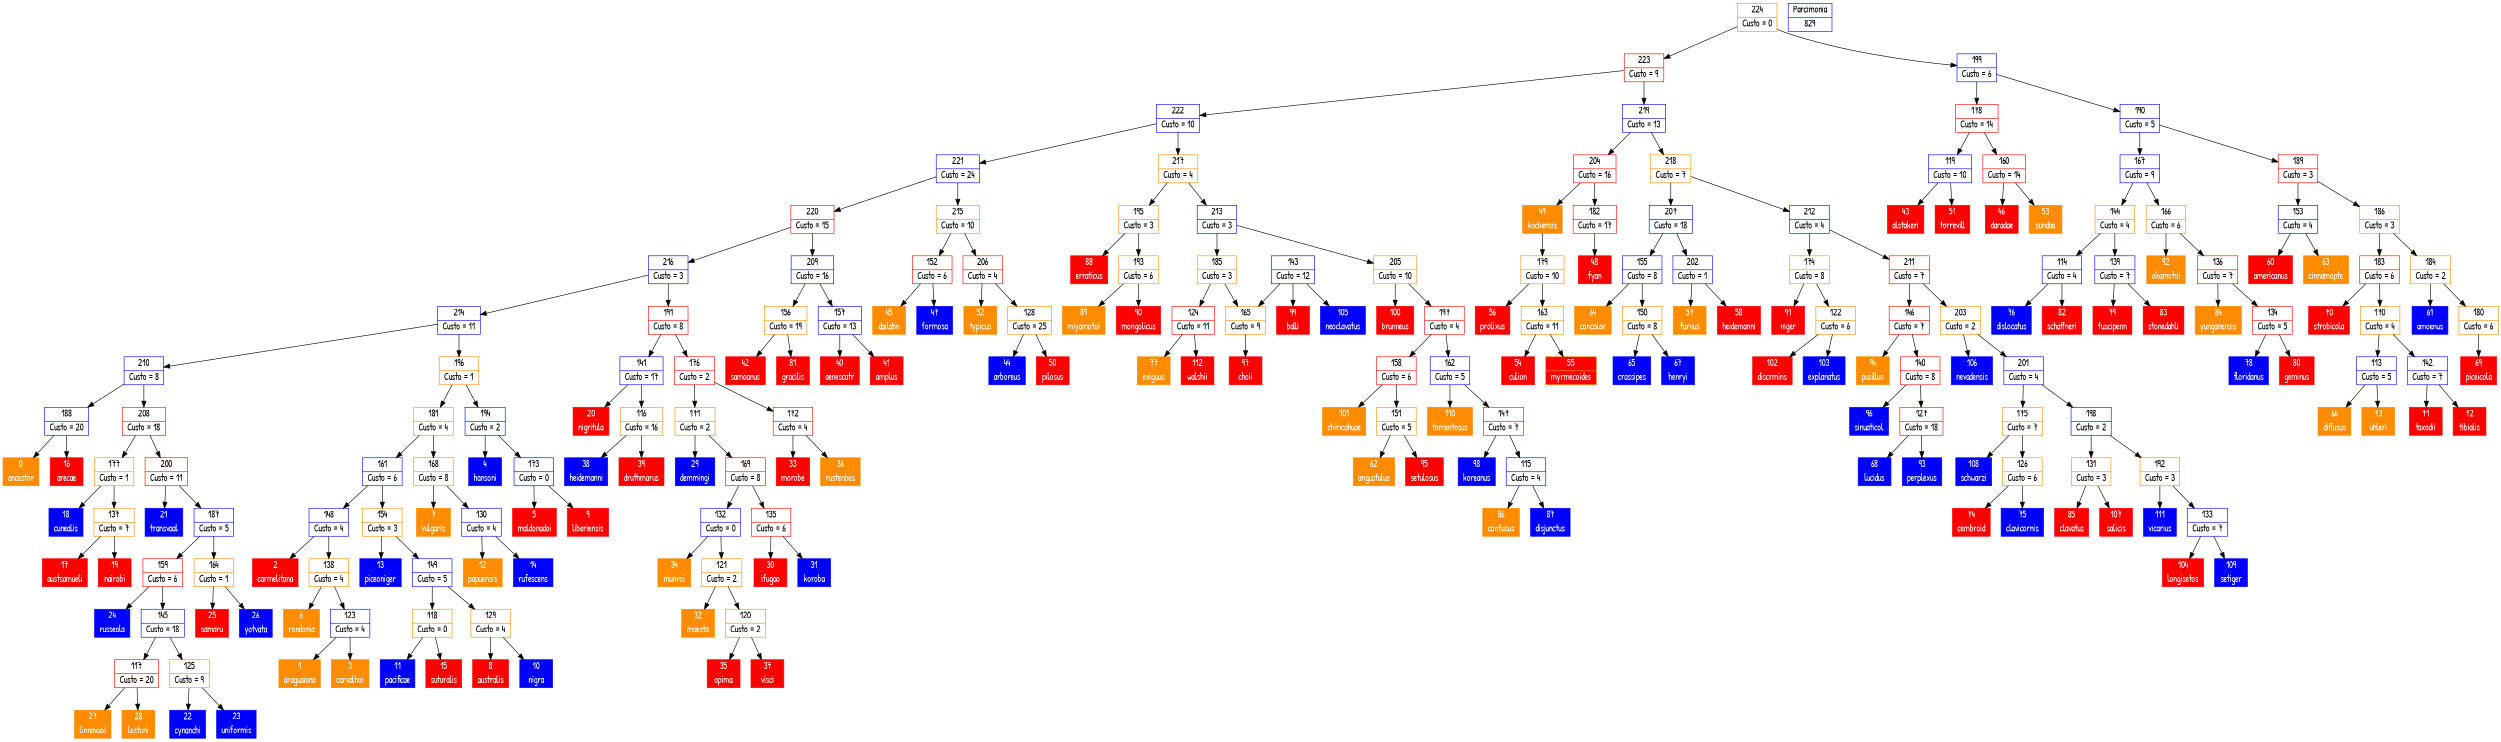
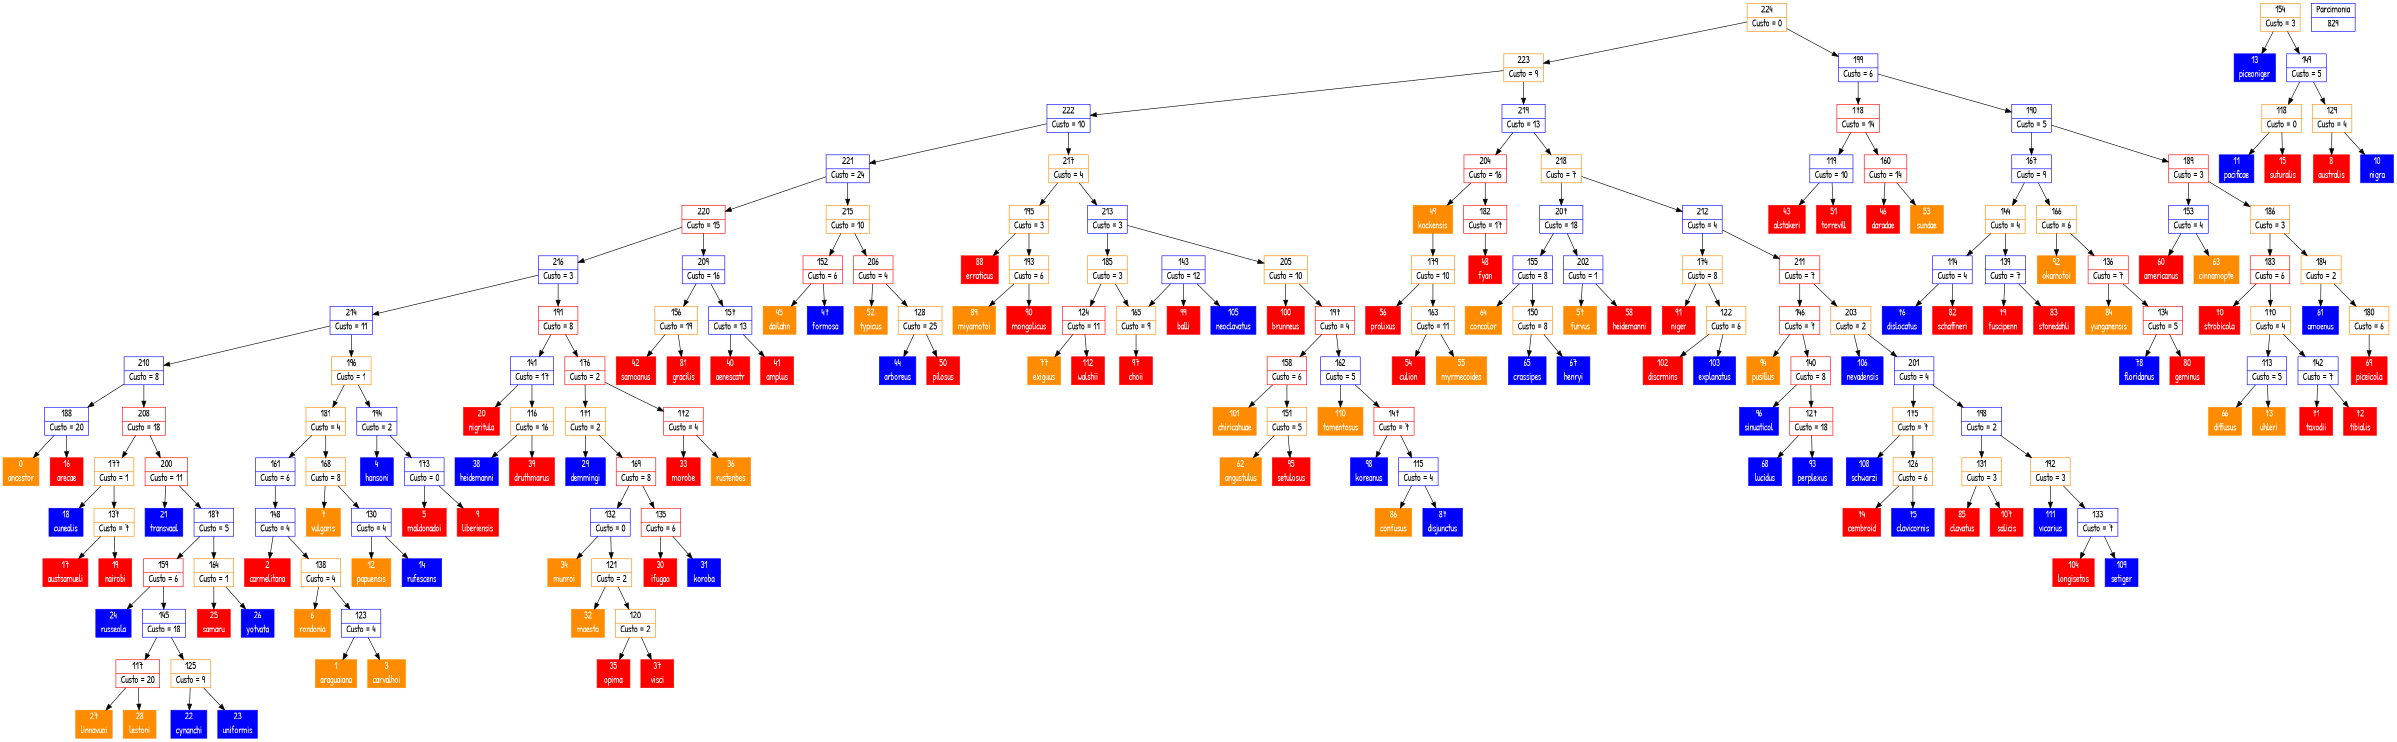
  digraph {
    fontname="Patrick Hand"
    node [color=red fontname="Patrick Hand" shape=record]
    edge [fontname="Patrick Hand"]
    n1 [color=darkorange fontcolor=white fontsize=14 height=0.5 label="{0 | ancestor}" style=filled]
    n2 [color=darkorange fontcolor=white fontsize=14 height=0.5 label="{1 | araguaiana}" style=filled]
    n3 [fontcolor=white fontsize=14 height=0.5 label="{2 | carmelitana}" style=filled]
    n4 [color=darkorange fontcolor=white fontsize=14 height=0.5 label="{3 | carvalhoi}" style=filled]
    n5 [color=blue fontcolor=white fontsize=14 height=0.5 label="{4 | hansoni}" style=filled]
    n6 [fontcolor=white fontsize=14 height=0.5 label="{5 | maldonadoi}" style=filled]
    n7 [color=darkorange fontcolor=white fontsize=14 height=0.5 label="{6 | rondonia}" style=filled]
    n8 [color=darkorange fontcolor=white fontsize=14 height=0.5 label="{7 | vulgaris}" style=filled]
    n9 [fontcolor=white fontsize=14 height=0.5 label="{8 | australis}" style=filled]
    n10 [fontcolor=white fontsize=14 height=0.5 label="{9 | liberiensis}" style=filled]
    n11 [color=blue fontcolor=white fontsize=14 height=0.5 label="{10 | nigra}" style=filled]
    n12 [color=blue fontcolor=white fontsize=14 height=0.5 label="{11 | pacificae}" style=filled]
    n13 [color=darkorange fontcolor=white fontsize=14 height=0.5 label="{12 | papuensis}" style=filled]
    n14 [color=blue fontcolor=white fontsize=14 height=0.5 label="{13 | piceoniger}" style=filled]
    n15 [color=blue fontcolor=white fontsize=14 height=0.5 label="{14 | rufescens}" style=filled]
    n16 [fontcolor=white fontsize=14 height=0.5 label="{15 | suturalis}" style=filled]
    n17 [fontcolor=white fontsize=14 height=0.5 label="{16 | arecae}" style=filled]
    n18 [fontcolor=white fontsize=14 height=0.5 label="{17 | austsamueli}" style=filled]
    n19 [color=blue fontcolor=white fontsize=14 height=0.5 label="{18 | cunealis}" style=filled]
    n20 [fontcolor=white fontsize=14 height=0.5 label="{19 | nairobi}" style=filled]
    n21 [fontcolor=white fontsize=14 height=0.5 label="{20 | nigritula}" style=filled]
    n22 [color=blue fontcolor=white fontsize=14 height=0.5 label="{21 | transvaal}" style=filled]
    n23 [color=blue fontcolor=white fontsize=14 height=0.5 label="{22 | cynanchi}" style=filled]
    n24 [color=blue fontcolor=white fontsize=14 height=0.5 label="{23 | uniformis}" style=filled]
    n25 [color=blue fontcolor=white fontsize=14 height=0.5 label="{24 | russeola}" style=filled]
    n26 [fontcolor=white fontsize=14 height=0.5 label="{25 | samaru}" style=filled]
    n27 [color=blue fontcolor=white fontsize=14 height=0.5 label="{26 | yotvata}" style=filled]
    n28 [color=darkorange fontcolor=white fontsize=14 height=0.5 label="{27 | linnavuoi}" style=filled]
    n29 [color=darkorange fontcolor=white fontsize=14 height=0.5 label="{28 | lestoni}" style=filled]
    n30 [color=blue fontcolor=white fontsize=14 height=0.5 label="{29 | demmingi}" style=filled]
    n31 [fontcolor=white fontsize=14 height=0.5 label="{30 | ifugao}" style=filled]
    n32 [color=blue fontcolor=white fontsize=14 height=0.5 label="{31 | koroba}" style=filled]
    n33 [color=darkorange fontcolor=white fontsize=14 height=0.5 label="{32 | maesta}" style=filled]
    n34 [fontcolor=white fontsize=14 height=0.5 label="{33 | morobe}" style=filled]
    n35 [color=darkorange fontcolor=white fontsize=14 height=0.5 label="{34 | munroi}" style=filled]
    n36 [fontcolor=white fontsize=14 height=0.5 label="{35 | opima}" style=filled]
    n37 [color=darkorange fontcolor=white fontsize=14 height=0.5 label="{36 | rustenbes}" style=filled]
    n38 [fontcolor=white fontsize=14 height=0.5 label="{37 | visci}" style=filled]
    n39 [color=blue fontcolor=white fontsize=14 height=0.5 label="{38 | heidemanni}" style=filled]
    n40 [fontcolor=white fontsize=14 height=0.5 label="{39 | druthmarus}" style=filled]
    n41 [fontcolor=white fontsize=14 height=0.5 label="{40 | aenescatr}" style=filled]
    n42 [fontcolor=white fontsize=14 height=0.5 label="{41 | amplus}" style=filled]
    n43 [fontcolor=white fontsize=14 height=0.5 label="{42 | samoanus}" style=filled]
    n44 [fontcolor=white fontsize=14 height=0.5 label="{43 | alstakeri}" style=filled]
    n45 [color=blue fontcolor=white fontsize=14 height=0.5 label="{44 | arboreus}" style=filled]
    n46 [color=darkorange fontcolor=white fontsize=14 height=0.5 label="{45 | dailahn}" style=filled]
    n47 [fontcolor=white fontsize=14 height=0.5 label="{46 | daradae}" style=filled]
    n48 [color=blue fontcolor=white fontsize=14 height=0.5 label="{47 | formosa}" style=filled]
    n49 [fontcolor=white fontsize=14 height=0.5 label="{48 | fyan}" style=filled]
    n50 [color=darkorange fontcolor=white fontsize=14 height=0.5 label="{49 | kockensis}" style=filled]
    n51 [color=darkorange label="{179|Custo = 10}"]
    n52 [fontcolor=white fontsize=14 height=0.5 label="{50 | pilosus}" style=filled]
    n53 [fontcolor=white fontsize=14 height=0.5 label="{51 | torrevill}" style=filled]
    n54 [color=darkorange fontcolor=white fontsize=14 height=0.5 label="{52 | typicus}" style=filled]
    n55 [color=darkorange fontcolor=white fontsize=14 height=0.5 label="{53 | sundae}" style=filled]
    n56 [fontcolor=white fontsize=14 height=0.5 label="{54 | culion}" style=filled]
-   n57 [color=darkorange fontcolor=white fontsize=14 height=0.5 label="{55 | myrmecoides}" style=filled fillcolor=red]
+   n57 [color=darkorange fontcolor=white fontsize=14 height=0.5 label="{55 | myrmecoides}" style=filled]
    n58 [fontcolor=white fontsize=14 height=0.5 label="{56 | prolixus}" style=filled]
    n59 [color=darkorange fontcolor=white fontsize=14 height=0.5 label="{57 | furvus}" style=filled]
    n60 [fontcolor=white fontsize=14 height=0.5 label="{58 | heidemanni}" style=filled]
    n61 [fontcolor=white fontsize=14 height=0.5 label="{60 | americanus}" style=filled]
    n62 [color=blue fontcolor=white fontsize=14 height=0.5 label="{61 | amoenus}" style=filled]
    n63 [color=darkorange fontcolor=white fontsize=14 height=0.5 label="{62 | angustulus}" style=filled]
    n64 [color=darkorange fontcolor=white fontsize=14 height=0.5 label="{63 | cinnamopte}" style=filled]
    n65 [color=darkorange fontcolor=white fontsize=14 height=0.5 label="{64 | concolor}" style=filled]
    n66 [color=blue fontcolor=white fontsize=14 height=0.5 label="{65 | crassipes}" style=filled]
    n67 [color=darkorange fontcolor=white fontsize=14 height=0.5 label="{66 | diffusus}" style=filled]
    n68 [color=blue fontcolor=white fontsize=14 height=0.5 label="{67 | henryi}" style=filled]
    n69 [color=blue fontcolor=white fontsize=14 height=0.5 label="{68 | lucidus}" style=filled]
    n70 [fontcolor=white fontsize=14 height=0.5 label="{69 | piceicola}" style=filled]
    n71 [fontcolor=white fontsize=14 height=0.5 label="{70 | strobicola}" style=filled]
    n72 [fontcolor=white fontsize=14 height=0.5 label="{71 | taxodii}" style=filled]
    n73 [fontcolor=white fontsize=14 height=0.5 label="{72 | tibialis}" style=filled]
    n74 [color=darkorange fontcolor=white fontsize=14 height=0.5 label="{73 | uhleri}" style=filled]
    n75 [fontcolor=white fontsize=14 height=0.5 label="{74 | cembroid}" style=filled]
    n76 [color=blue fontcolor=white fontsize=14 height=0.5 label="{75 | clavicornis}" style=filled]
    n77 [color=blue fontcolor=white fontsize=14 height=0.5 label="{76 | dislocatus}" style=filled]
    n78 [color=darkorange fontcolor=white fontsize=14 height=0.5 label="{77 | exiguus}" style=filled]
    n79 [color=blue fontcolor=white fontsize=14 height=0.5 label="{78 | floridanus}" style=filled]
    n80 [fontcolor=white fontsize=14 height=0.5 label="{79 | fuscipenn}" style=filled]
    n81 [fontcolor=white fontsize=14 height=0.5 label="{80 | geminus}" style=filled]
    n82 [fontcolor=white fontsize=14 height=0.5 label="{81 | gracilis}" style=filled]
    n83 [fontcolor=white fontsize=14 height=0.5 label="{82 | schaffneri}" style=filled]
    n84 [fontcolor=white fontsize=14 height=0.5 label="{83 | stonedahli}" style=filled]
    n85 [color=darkorange fontcolor=white fontsize=14 height=0.5 label="{84 | yunganensis}" style=filled]
    n86 [fontcolor=white fontsize=14 height=0.5 label="{85 | clavatus}" style=filled]
    n87 [color=darkorange fontcolor=white fontsize=14 height=0.5 label="{86 | confusus}" style=filled]
    n88 [color=blue fontcolor=white fontsize=14 height=0.5 label="{87 | disjunctus}" style=filled]
    n89 [fontcolor=white fontsize=14 height=0.5 label="{88 | erraticus}" style=filled]
    n90 [color=darkorange fontcolor=white fontsize=14 height=0.5 label="{89 | miyamotoi}" style=filled]
    n91 [fontcolor=white fontsize=14 height=0.5 label="{90 | mongolicus}" style=filled]
    n92 [fontcolor=white fontsize=14 height=0.5 label="{91 | niger}" style=filled]
    n93 [color=darkorange fontcolor=white fontsize=14 height=0.5 label="{92 | okamotoi}" style=filled]
    n94 [color=blue fontcolor=white fontsize=14 height=0.5 label="{93 | perplexus}" style=filled]
    n95 [color=darkorange fontcolor=white fontsize=14 height=0.5 label="{94 | pusillus}" style=filled]
    n96 [fontcolor=white fontsize=14 height=0.5 label="{95 | setulosus}" style=filled]
    n97 [color=blue fontcolor=white fontsize=14 height=0.5 label="{96 | sinuaticol}" style=filled]
    n98 [fontcolor=white fontsize=14 height=0.5 label="{97 | choii}" style=filled]
    n99 [color=blue fontcolor=white fontsize=14 height=0.5 label="{98 | koreanus}" style=filled]
    n100 [fontcolor=white fontsize=14 height=0.5 label="{99 | balli}" style=filled]
    n101 [fontcolor=white fontsize=14 height=0.5 label="{100 | brunneus}" style=filled]
    n102 [color=darkorange fontcolor=white fontsize=14 height=0.5 label="{101 | chiricahuae}" style=filled]
    n103 [fontcolor=white fontsize=14 height=0.5 label="{102 | discrmins}" style=filled]
    n104 [color=blue fontcolor=white fontsize=14 height=0.5 label="{103 | explanatus}" style=filled]
    n105 [fontcolor=white fontsize=14 height=0.5 label="{104 | longisetos}" style=filled]
    n106 [color=blue fontcolor=white fontsize=14 height=0.5 label="{105 | neoclavatus}" style=filled]
    n107 [color=blue fontcolor=white fontsize=14 height=0.5 label="{106 | nevadensis}" style=filled]
    n108 [fontcolor=white fontsize=14 height=0.5 label="{107 | salicis}" style=filled]
    n109 [color=blue fontcolor=white fontsize=14 height=0.5 label="{108 | schwarzi}" style=filled]
    n110 [color=blue fontcolor=white fontsize=14 height=0.5 label="{109 | setiger}" style=filled]
    n111 [color=darkorange fontcolor=white fontsize=14 height=0.5 label="{110 | tomentosus}" style=filled]
    n112 [color=blue fontcolor=white fontsize=14 height=0.5 label="{111 | vicarius}" style=filled]
    n113 [fontcolor=white fontsize=14 height=0.5 label="{112 | walshii}" style=filled]
    n114 [color=blue label="{113|Custo = 5}"]
    n115 [color=blue label="{114|Custo = 4}"]
    n116 [color=blue label="{115|Custo = 4}"]
    n117 [color=darkorange label="{116|Custo = 16}"]
    n118 [label="{117|Custo = 20}"]
    n119 [color=darkorange label="{118|Custo = 0}"]
    n120 [color=blue label="{119|Custo = 10}"]
    n121 [color=darkorange label="{120|Custo = 2}"]
    n122 [color=darkorange label="{121|Custo = 2}"]
    n123 [color=darkorange label="{122|Custo = 6}"]
    n124 [color=blue label="{123|Custo = 4}"]
    n125 [label="{124|Custo = 11}"]
    n126 [color=darkorange label="{125|Custo = 9}"]
    n127 [color=darkorange label="{126|Custo = 6}"]
    n128 [label="{127|Custo = 18}"]
    n129 [color=darkorange label="{128|Custo = 25}"]
    n130 [color=darkorange label="{129|Custo = 4}"]
    n131 [color=blue label="{130|Custo = 4}"]
    n132 [color=darkorange label="{131|Custo = 3}"]
    n133 [color=blue label="{132|Custo = 0}"]
    n134 [color=blue label="{133|Custo = 7}"]
    n135 [label="{134|Custo = 5}"]
    n136 [label="{135|Custo = 6}"]
    n137 [label="{136|Custo = 7}"]
    n138 [color=darkorange label="{137|Custo = 7}"]
    n139 [color=darkorange label="{138|Custo = 4}"]
    n140 [color=blue label="{139|Custo = 7}"]
    n141 [label="{140|Custo = 8}"]
    n142 [color=blue label="{141|Custo = 17}"]
    n143 [color=blue label="{142|Custo = 7}"]
    n144 [color=blue label="{143|Custo = 12}"]
    n145 [color=darkorange label="{165|Custo = 9}"]
    n146 [color=darkorange label="{144|Custo = 4}"]
    n147 [color=blue label="{145|Custo = 18}"]
    n148 [label="{146|Custo = 7}"]
    n149 [label="{147|Custo = 7}"]
    n150 [color=blue label="{148|Custo = 4}"]
    n151 [color=blue label="{149|Custo = 5}"]
    n152 [color=darkorange label="{150|Custo = 8}"]
    n153 [color=darkorange label="{151|Custo = 5}"]
    n154 [label="{152|Custo = 6}"]
    n155 [color=blue label="{153|Custo = 4}"]
    n156 [color=darkorange label="{154|Custo = 3}"]
    n157 [color=blue label="{155|Custo = 8}"]
    n158 [color=darkorange label="{156|Custo = 19}"]
    n159 [color=blue label="{157|Custo = 13}"]
    n160 [label="{158|Custo = 6}"]
    n161 [label="{159|Custo = 6}"]
    n162 [label="{160|Custo = 14}"]
    n163 [color=blue label="{161|Custo = 6}"]
    n164 [color=blue label="{162|Custo = 5}"]
    n165 [color=darkorange label="{163|Custo = 11}"]
    n166 [color=darkorange label="{164|Custo = 1}"]
    n167 [color=darkorange label="{166|Custo = 6}"]
    n168 [color=blue label="{167|Custo = 9}"]
    n169 [color=darkorange label="{168|Custo = 8}"]
    n170 [label="{169|Custo = 8}"]
    n171 [color=darkorange label="{170|Custo = 4}"]
    n172 [color=darkorange label="{171|Custo = 2}"]
    n173 [label="{172|Custo = 4}"]
    n174 [color=blue label="{173|Custo = 0}"]
    n175 [color=darkorange label="{174|Custo = 8}"]
    n176 [color=darkorange label="{175|Custo = 7}"]
    n177 [label="{176|Custo = 2}"]
    n178 [color=darkorange label="{177|Custo = 1}"]
    n179 [label="{178|Custo = 14}"]
    n180 [color=darkorange label="{180|Custo = 6}"]
    n181 [color=darkorange label="{181|Custo = 4}"]
    n182 [label="{182|Custo = 17}"]
    n183 [label="{183|Custo = 6}"]
    n184 [color=darkorange label="{184|Custo = 2}"]
    n185 [color=darkorange label="{185|Custo = 3}"]
    n186 [color=darkorange label="{186|Custo = 3}"]
    n187 [color=blue label="{187|Custo = 5}"]
    n188 [color=blue label="{188|Custo = 20}"]
    n189 [label="{189|Custo = 3}"]
    n190 [color=blue label="{190|Custo = 5}"]
    n191 [label="{191|Custo = 8}"]
    n192 [color=darkorange label="{192|Custo = 3}"]
    n193 [color=darkorange label="{193|Custo = 6}"]
    n194 [color=blue label="{194|Custo = 2}"]
    n195 [color=darkorange label="{195|Custo = 3}"]
    n196 [color=darkorange label="{196|Custo = 1}"]
    n197 [label="{197|Custo = 4}"]
    n198 [color=blue label="{198|Custo = 2}"]
    n199 [color=blue label="{199|Custo = 6}"]
    n200 [label="{200|Custo = 11}"]
    n201 [color=blue label="{201|Custo = 4}"]
    n202 [color=blue label="{202|Custo = 1}"]
    n203 [color=darkorange label="{203|Custo = 2}"]
    n204 [label="{204|Custo = 16}"]
    n205 [color=darkorange label="{205|Custo = 10}"]
    n206 [label="{206|Custo = 4}"]
    n207 [color=blue label="{207|Custo = 18}"]
    n208 [label="{208|Custo = 18}"]
    n209 [color=blue label="{209|Custo = 16}"]
    n210 [color=blue label="{210|Custo = 8}"]
    n211 [label="{211|Custo = 7}"]
    n212 [color=blue label="{212|Custo = 4}"]
    n213 [color=blue label="{213|Custo = 3}"]
    n214 [color=blue label="{214|Custo = 11}"]
    n215 [color=darkorange label="{215|Custo = 10}"]
    n216 [color=blue label="{216|Custo = 3}"]
    n217 [color=darkorange label="{217|Custo = 4}"]
    n218 [color=darkorange label="{218|Custo = 7}"]
    n219 [color=blue label="{219|Custo = 13}"]
    n220 [label="{220|Custo = 15}"]
    n221 [color=blue label="{221|Custo = 24}"]
    n222 [color=blue label="{222|Custo = 10}"]
-   n223 [label="{223|Custo = 9}"]
+   n223 [color=darkorange label="{223|Custo = 9}"]
    n224 [color=darkorange label="{224|Custo = 0}"]
    n225 [color=blue label="{Parcimonia|829}"]
    n50 -> n51
    n51 -> n58
    n51 -> n165
    n114 -> n67
    n114 -> n74
    n115 -> n77
    n115 -> n83
    n116 -> n87
    n116 -> n88
    n117 -> n39
    n117 -> n40
    n118 -> n28
    n118 -> n29
    n119 -> n12
    n119 -> n16
    n120 -> n44
    n120 -> n53
    n121 -> n36
    n121 -> n38
    n122 -> n33
    n122 -> n121
    n123 -> n103
    n123 -> n104
    n124 -> n2
    n124 -> n4
    n125 -> n78
    n125 -> n113
    n126 -> n23
    n126 -> n24
    n127 -> n75
    n127 -> n76
    n128 -> n69
    n128 -> n94
    n129 -> n45
    n129 -> n52
    n130 -> n9
    n130 -> n11
    n131 -> n13
    n131 -> n15
    n132 -> n86
    n132 -> n108
    n133 -> n35
    n133 -> n122
    n134 -> n105
    n134 -> n110
    n135 -> n79
    n135 -> n81
    n136 -> n31
    n136 -> n32
    n137 -> n85
    n137 -> n135
    n138 -> n18
    n138 -> n20
    n139 -> n7
    n139 -> n124
    n140 -> n80
    n140 -> n84
    n141 -> n97
    n141 -> n128
    n142 -> n21
    n142 -> n117
    n143 -> n72
    n143 -> n73
    n144 -> n100
    n144 -> n106
    n144 -> n145
    n145 -> n98
    n146 -> n115
    n146 -> n140
    n147 -> n118
    n147 -> n126
    n148 -> n95
    n148 -> n141
    n149 -> n99
    n149 -> n116
    n150 -> n3
    n150 -> n139
    n151 -> n119
    n151 -> n130
    n152 -> n66
    n152 -> n68
    n153 -> n63
    n153 -> n96
    n154 -> n46
    n154 -> n48
    n155 -> n61
    n155 -> n64
    n156 -> n14
    n156 -> n151
    n157 -> n65
    n157 -> n152
    n158 -> n43
    n158 -> n82
    n159 -> n41
    n159 -> n42
    n160 -> n102
    n160 -> n153
    n161 -> n25
    n161 -> n147
    n162 -> n47
    n162 -> n55
    n163 -> n150
-   n163 -> n156
    n164 -> n111
    n164 -> n149
    n165 -> n56
    n165 -> n57
    n166 -> n26
    n166 -> n27
    n167 -> n93
    n167 -> n137
    n168 -> n146
    n168 -> n167
    n169 -> n8
    n169 -> n131
    n170 -> n133
    n170 -> n136
    n171 -> n114
    n171 -> n143
    n172 -> n30
    n172 -> n170
    n173 -> n34
    n173 -> n37
    n174 -> n6
    n174 -> n10
    n175 -> n92
    n175 -> n123
    n176 -> n109
    n176 -> n127
    n177 -> n172
    n177 -> n173
    n178 -> n19
    n178 -> n138
    n179 -> n120
    n179 -> n162
    n180 -> n70
    n181 -> n163
    n181 -> n169
    n182 -> n49
    n183 -> n71
    n183 -> n171
    n184 -> n62
    n184 -> n180
    n185 -> n125
    n185 -> n145
    n186 -> n183
    n186 -> n184
    n187 -> n161
    n187 -> n166
    n188 -> n1
    n188 -> n17
    n189 -> n155
    n189 -> n186
    n190 -> n168
    n190 -> n189
    n191 -> n142
    n191 -> n177
    n192 -> n112
    n192 -> n134
    n193 -> n90
    n193 -> n91
    n194 -> n5
    n194 -> n174
    n195 -> n89
    n195 -> n193
    n196 -> n181
    n196 -> n194
    n197 -> n160
    n197 -> n164
    n198 -> n132
    n198 -> n192
    n199 -> n179
    n199 -> n190
    n200 -> n22
    n200 -> n187
    n201 -> n176
    n201 -> n198
    n202 -> n59
    n202 -> n60
    n203 -> n107
    n203 -> n201
    n204 -> n50
    n204 -> n182
    n205 -> n101
    n205 -> n197
    n206 -> n54
    n206 -> n129
    n207 -> n157
    n207 -> n202
    n208 -> n178
    n208 -> n200
    n209 -> n158
    n209 -> n159
    n210 -> n188
    n210 -> n208
    n211 -> n148
    n211 -> n203
    n212 -> n175
    n212 -> n211
    n213 -> n185
    n213 -> n205
    n214 -> n196
    n214 -> n210
    n215 -> n154
    n215 -> n206
    n216 -> n191
    n216 -> n214
    n217 -> n195
    n217 -> n213
    n218 -> n207
    n218 -> n212
    n219 -> n204
    n219 -> n218
    n220 -> n209
    n220 -> n216
    n221 -> n215
    n221 -> n220
    n222 -> n217
    n222 -> n221
    n223 -> n219
    n223 -> n222
    n224 -> n199
    n224 -> n223
  }
